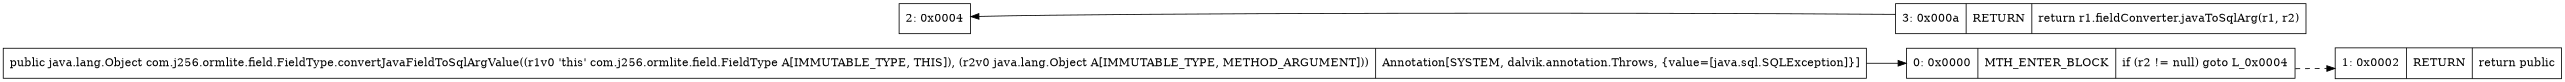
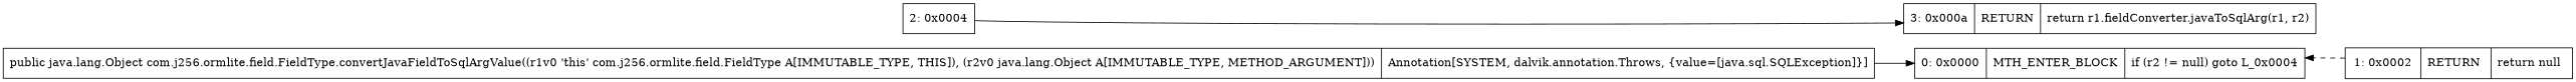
  digraph {
    rankdir=LR
    node [shape=record]
    n1 [label="{0\:\ 0x0000|MTH_ENTER_BLOCK\l|if (r2 != null) goto L_0x0004\l}"]
-   n2 [label="{1\:\ 0x0002|RETURN\l|return public\l}"]
+   n2 [label="{1\:\ 0x0002|RETURN\l|return null\l}"]
    n3 [label="{2\:\ 0x0004}"]
    n4 [label="{3\:\ 0x000a|RETURN\l|return r1.fieldConverter.javaToSqlArg(r1, r2)\l}"]
    n5 [label="{public java.lang.Object com.j256.ormlite.field.FieldType.convertJavaFieldToSqlArgValue((r1v0 'this' com.j256.ormlite.field.FieldType A[IMMUTABLE_TYPE, THIS]), (r2v0 java.lang.Object A[IMMUTABLE_TYPE, METHOD_ARGUMENT]))  | Annotation[SYSTEM, dalvik.annotation.Throws, \{value=[java.sql.SQLException]\}]\l}"]
-   n1 -> n2 [style=dashed]
-   n4 -> n3
+   n2 -> n1 [style=dashed]
+   n3 -> n4
    n5 -> n1
  }
